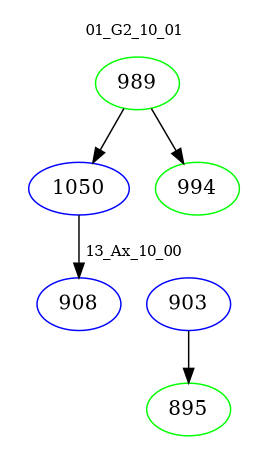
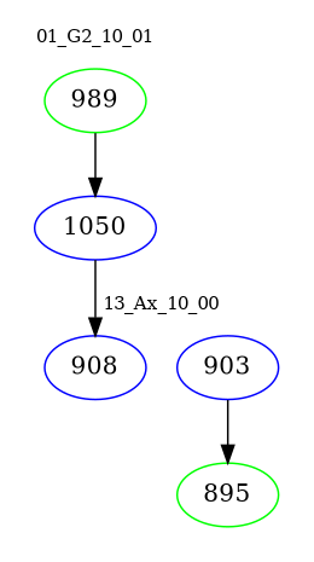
  digraph {
    node [color=blue]
    edge [color=black]
    n1 [label=903]
    n2 [color=green label=895]
    n3 [label=908]
    n4 [color=green label=989]
    n5 [label=1050]
-   n6 [color=green label=994]
    subgraph cluster_1 {
      color=white
      fontsize=10
      label="13_Ax_10_00"
      n1
      n2
      n3
    }
    subgraph cluster_2 {
      color=white
      fontsize=10
      label="01_G2_10_01"
      n4
      n5
-     n6
    }
    n1 -> n2
    n4 -> n5
-   n4 -> n6
    n5 -> n3
  }
